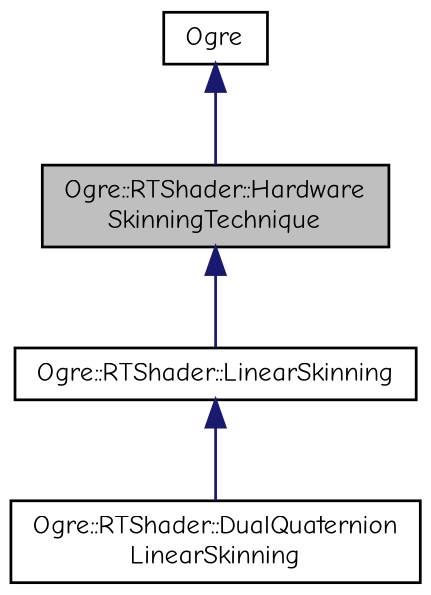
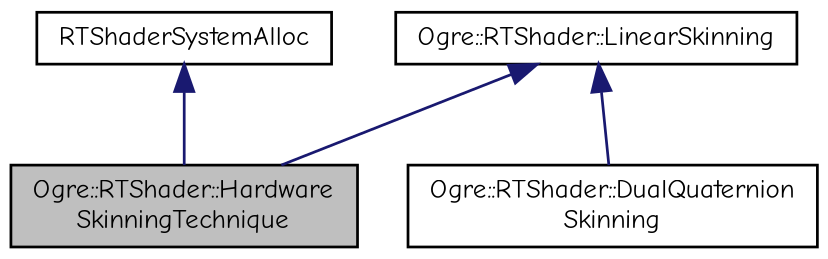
  digraph {
    fontname="Comic Neue"
    node [color=black fontname="Comic Neue" fontsize=10 shape=record]
    edge [color=midnightblue dir=back fontname="Comic Neue" fontsize=10 labelfontname=Helvetica labelfontsize=10 style=solid]
    n1 [fillcolor=grey75 fontcolor=black height=0.2 label="Ogre::RTShader::Hardware\lSkinningTechnique" style=filled width=0.4]
    n2 [height=0.2 label="Ogre::RTShader::LinearSkinning" width=0.4]
-   n3 [height=0.2 label="Ogre::RTShader::DualQuaternion\lLinearSkinning" width=0.4]
-   n4 [height=0.2 label=Ogre width=0.4]
-   n1 -> n2
+   n3 [height=0.2 label="Ogre::RTShader::DualQuaternion\lSkinning" width=0.4]
+   n4 [height=0.2 label=RTShaderSystemAlloc width=0.4]
+   n2 -> n1
    n2 -> n3
    n4 -> n1
  }
